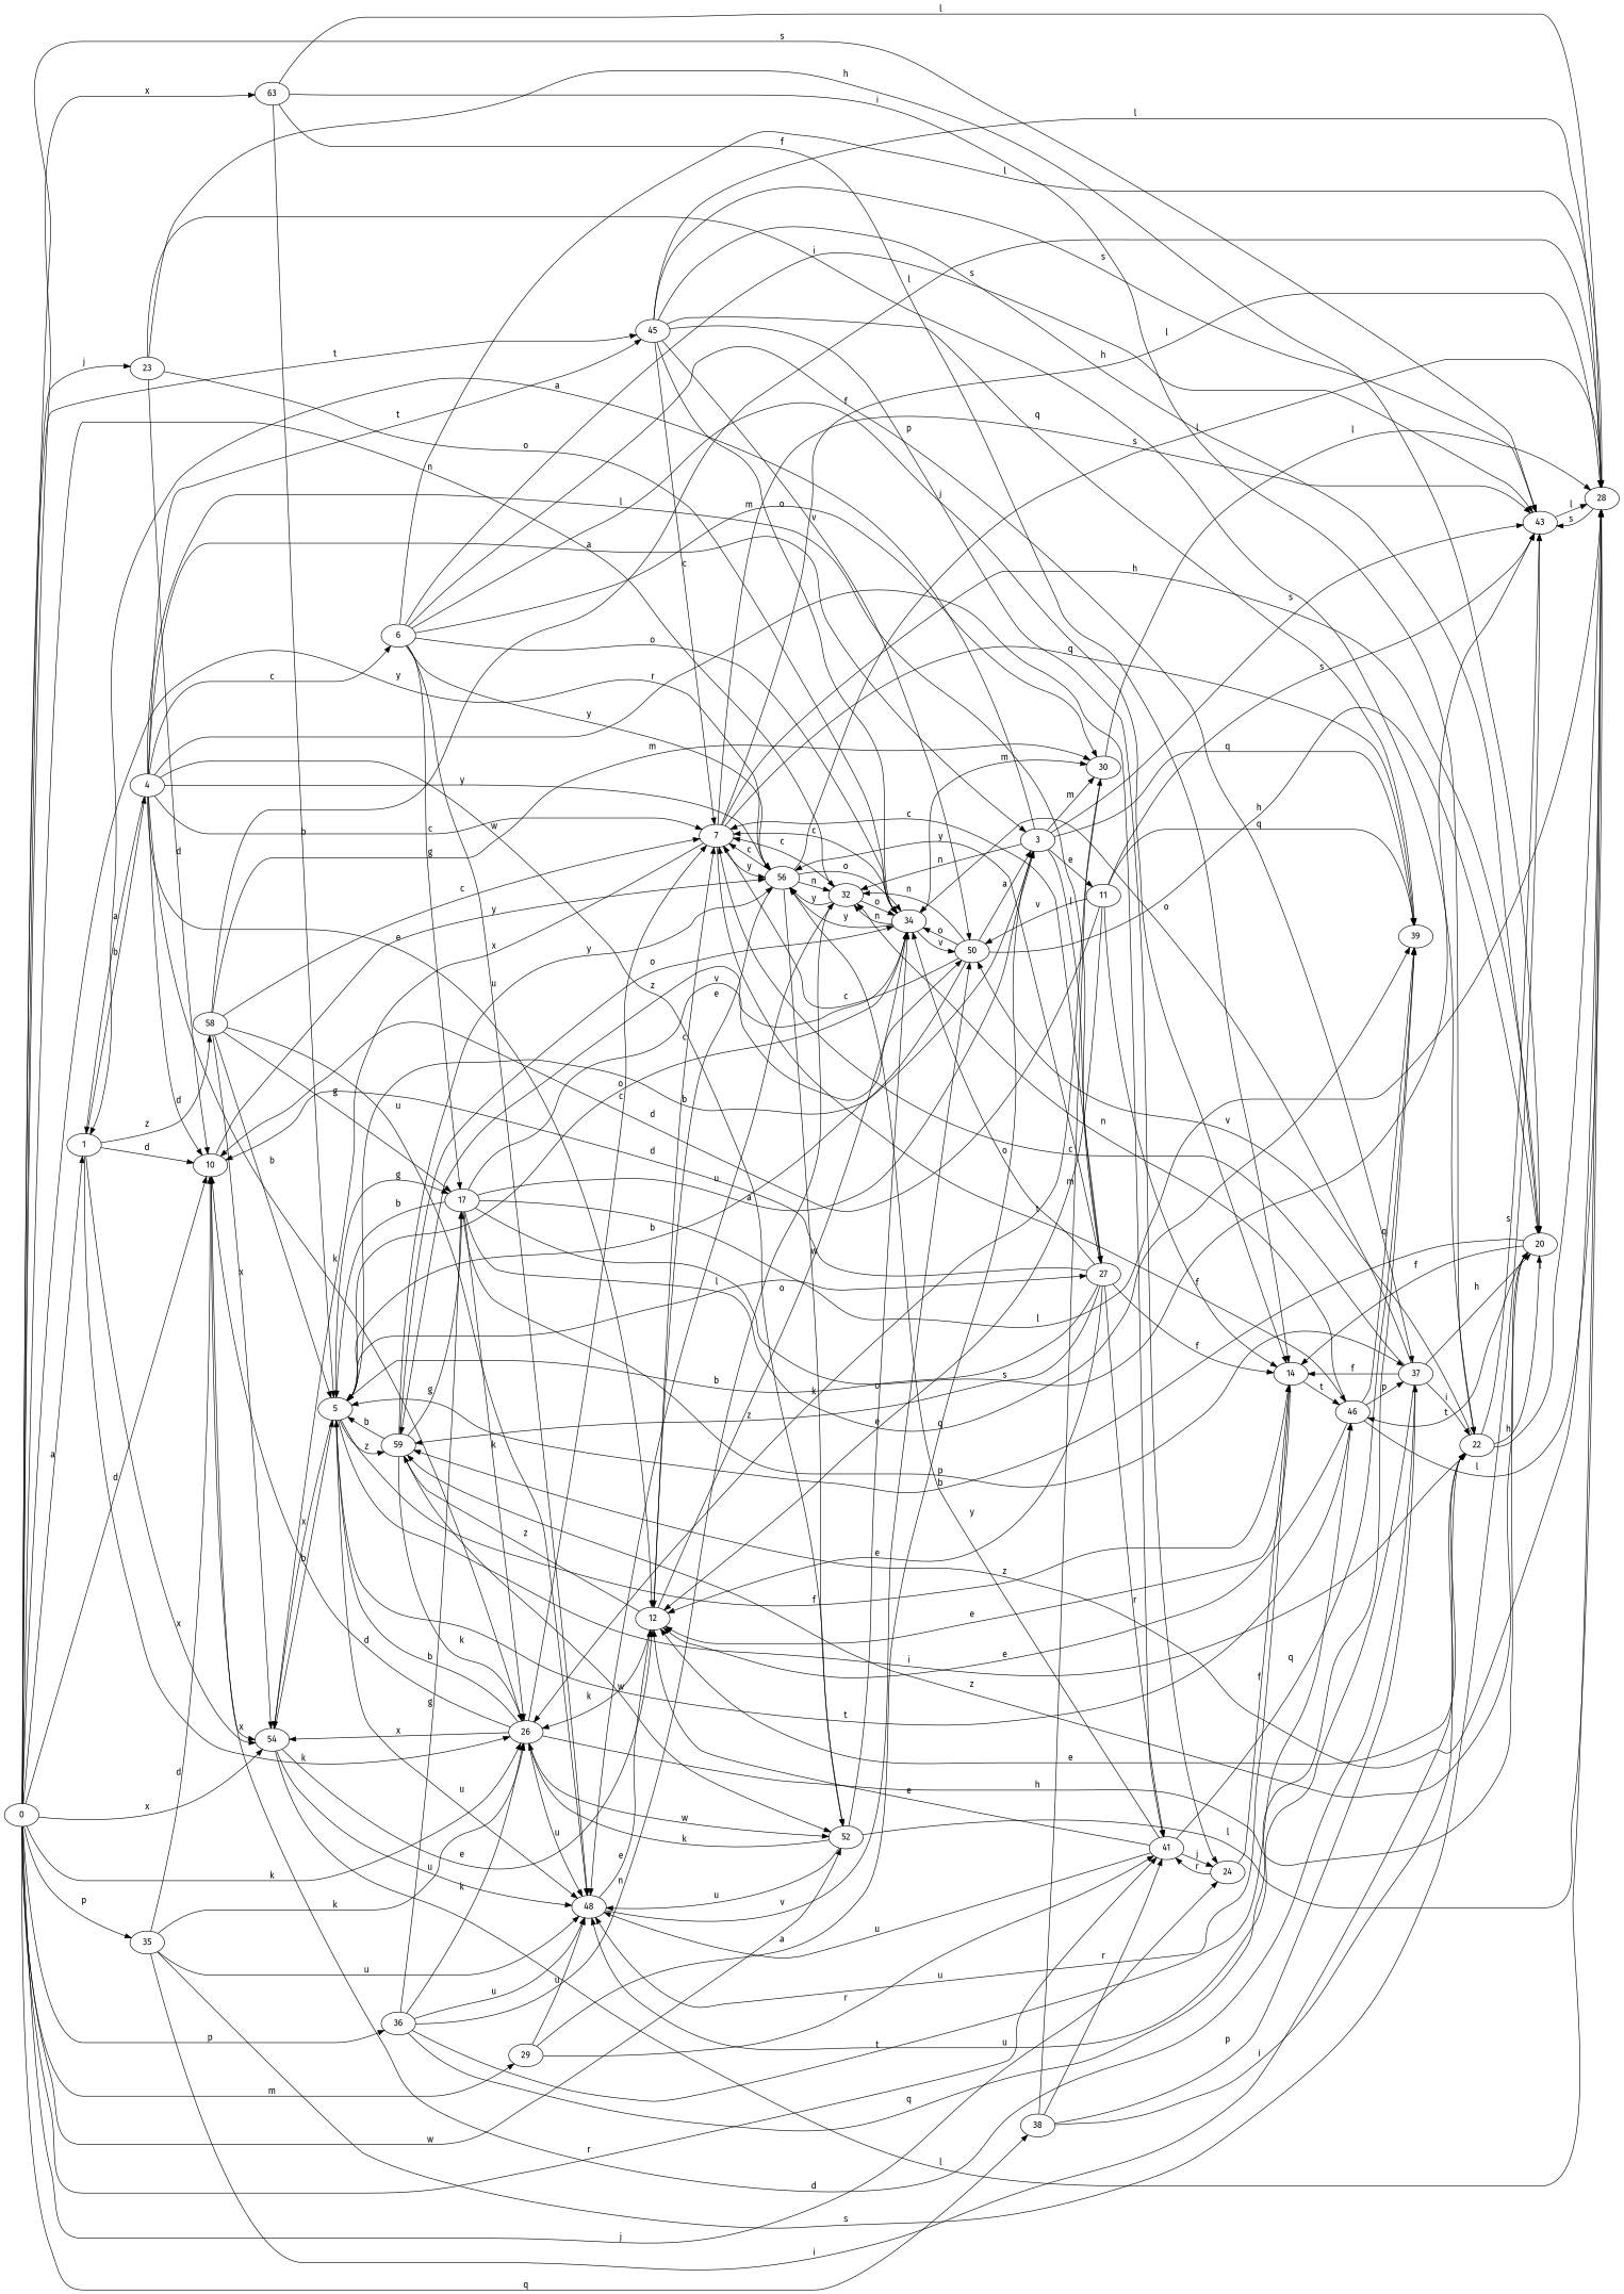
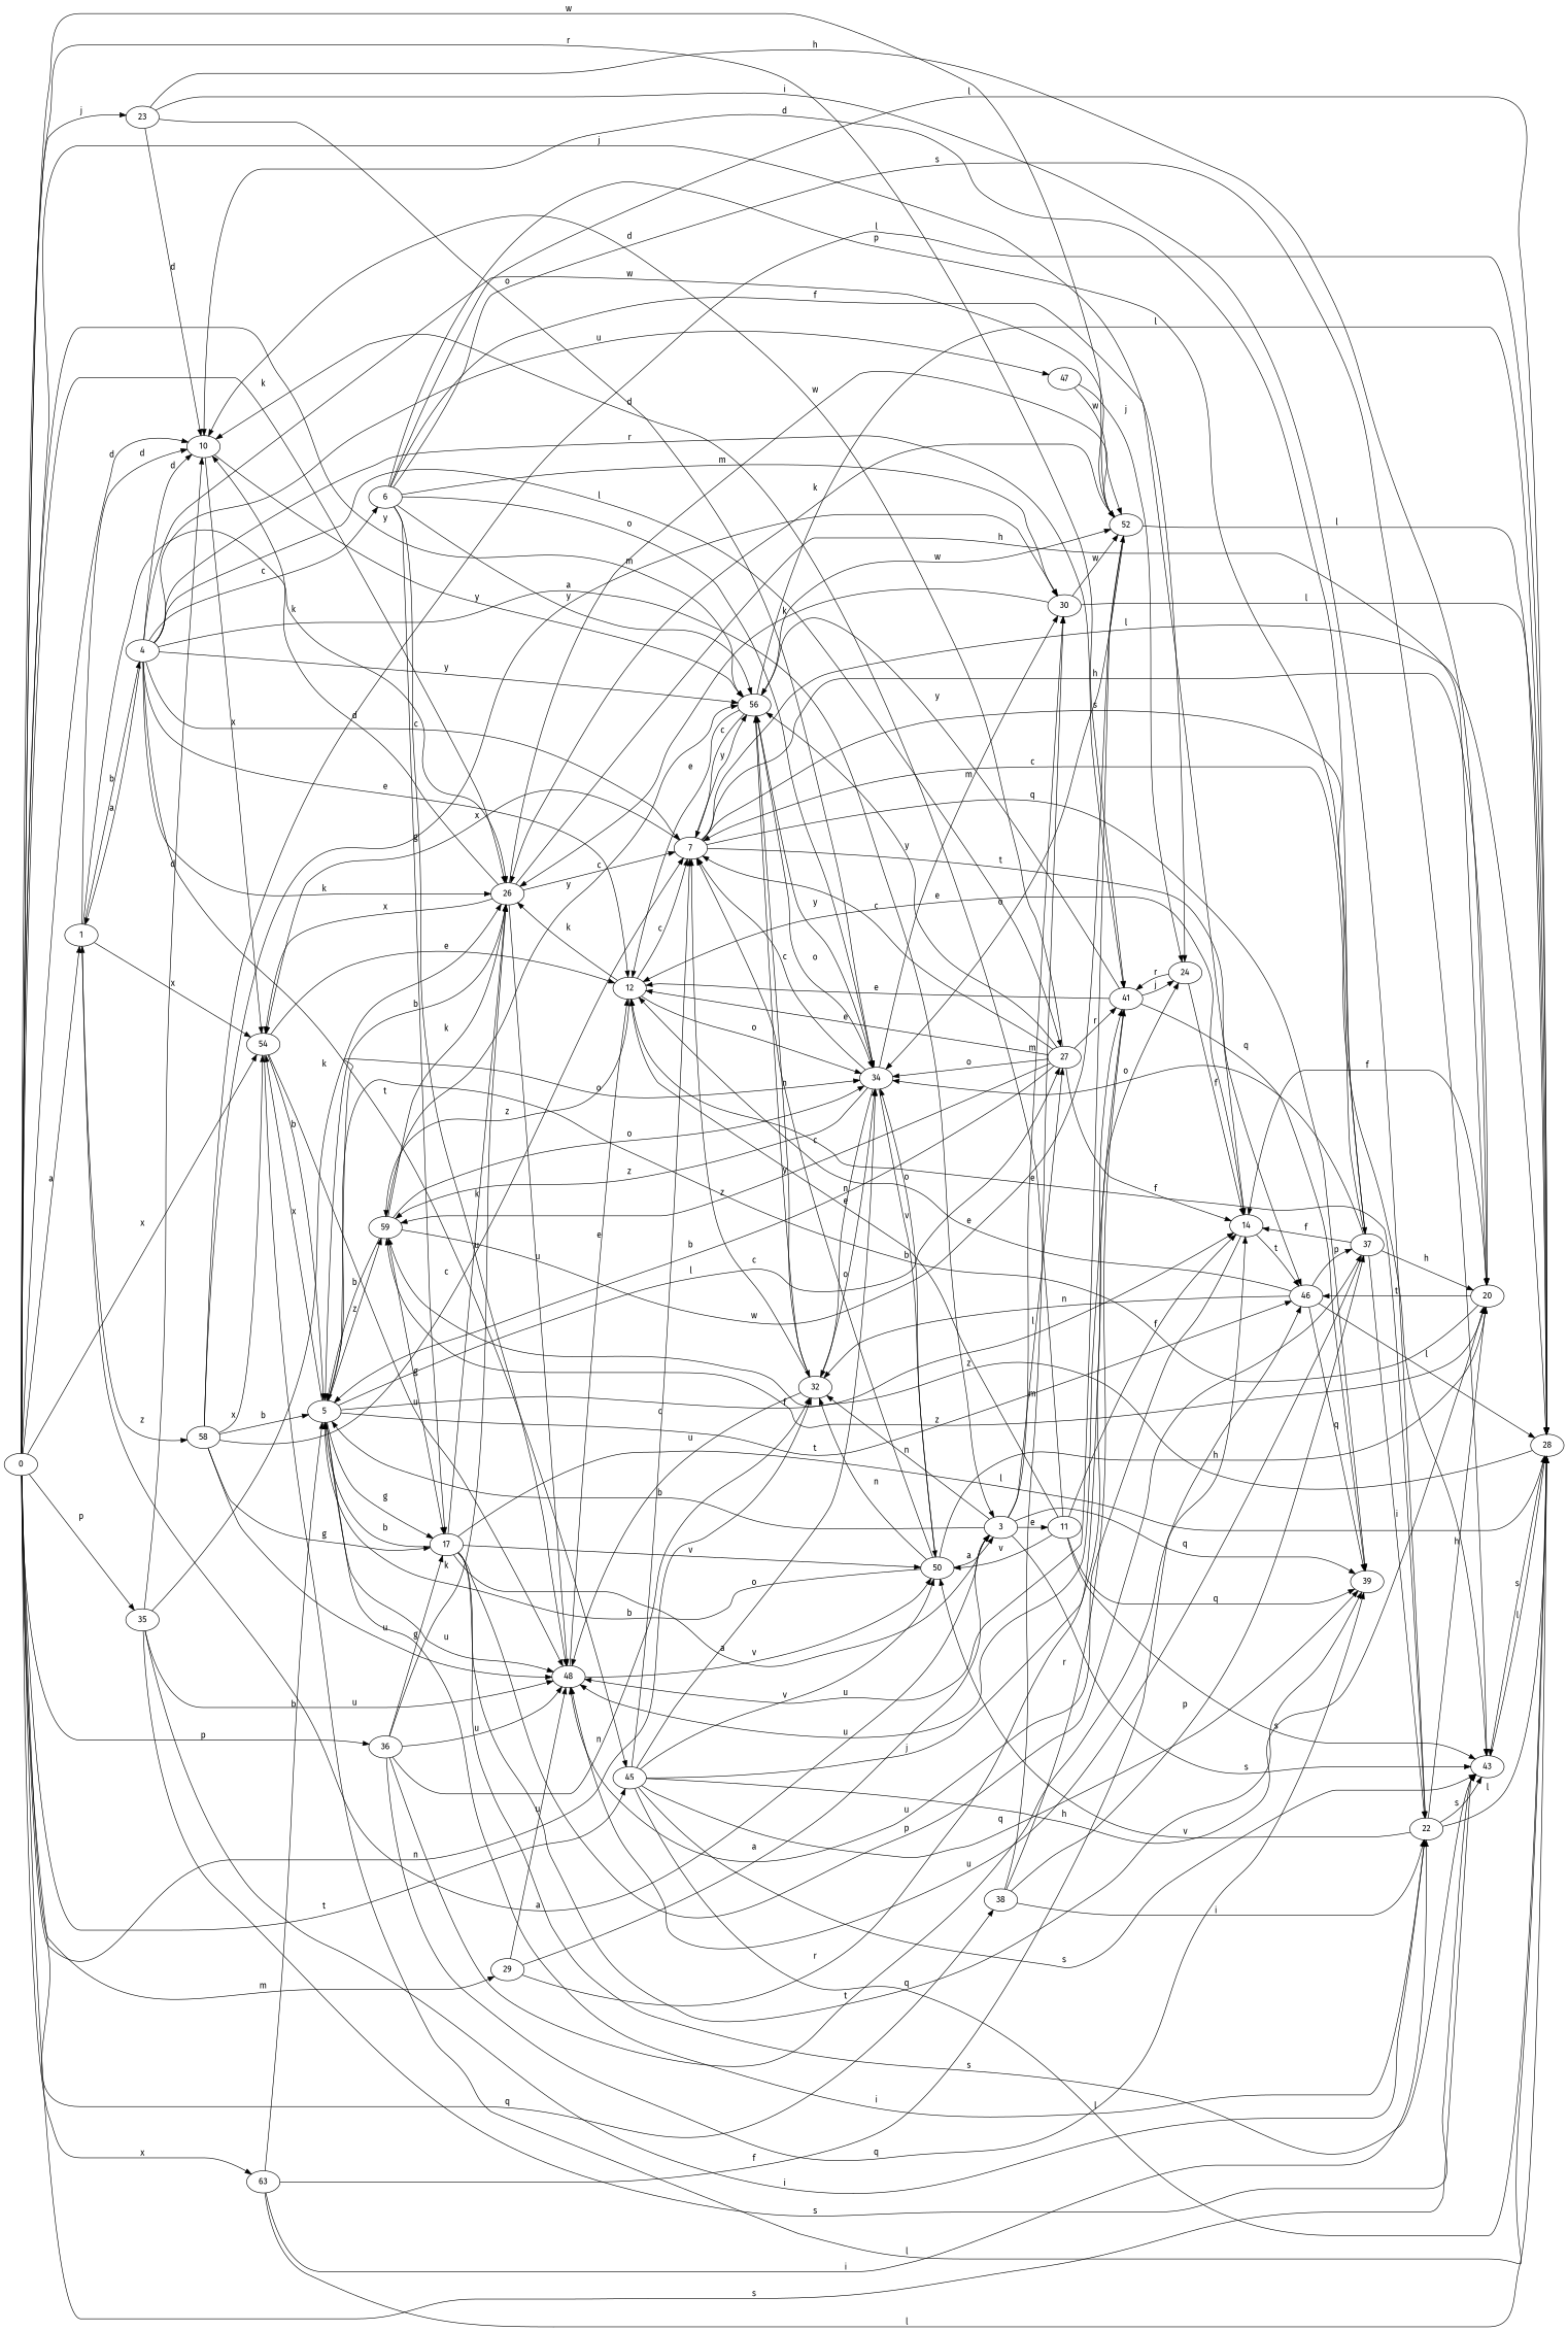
  strict digraph {
    fontname="Fira Sans"
    rankdir=LR
    node [fontname="Fira Sans"]
    edge [fontname="Fira Sans"]
    0
    1
    10
    23
    24
    26
    29
    32
    35
    36
    38
    41
    43
    45
    52
    n16 [label=63]
    54
    56
    4
    58
    22
    34
    20
    14
    5
    7
    48
    3
    39
    17
    46
    30
    37
    12
    28
    50
    6
    27
+   47
    11
    59
    0 -> 1 [label=a]
    0 -> 10 [label=d]
    0 -> 23 [label=j]
    0 -> 24 [label=j]
    0 -> 26 [label=k]
    0 -> 29 [label=m]
    0 -> 32 [label=n]
    0 -> 35 [label=p]
    0 -> 36 [label=p]
    0 -> 38 [label=q]
    0 -> 41 [label=r]
    0 -> 43 [label=s]
    0 -> 45 [label=t]
    0 -> 52 [label=w]
    0 -> n16 [label=x]
    0 -> 54 [label=x]
    0 -> 56 [label=y]
    1 -> 10 [label=d]
    1 -> 26 [label=k]
    1 -> 54 [label=x]
    1 -> 4 [label=b]
    1 -> 58 [label=z]
    10 -> 54 [label=x]
    10 -> 56 [label=y]
    23 -> 10 [label=d]
    23 -> 22 [label=i]
    23 -> 34 [label=o]
    23 -> 20 [label=h]
    24 -> 41 [label=r]
    24 -> 14 [label=f]
    26 -> 10 [label=d]
    26 -> 52 [label=w]
    26 -> 54 [label=x]
    26 -> 20 [label=h]
    26 -> 5 [label=b]
    26 -> 7 [label=c]
    26 -> 48 [label=u]
    29 -> 41 [label=r]
    29 -> 48 [label=u]
    29 -> 3 [label=a]
    32 -> 56 [label=y]
    32 -> 34 [label=o]
    32 -> 7 [label=c]
    32 -> 48 [label=u]
    35 -> 10 [label=d]
    35 -> 26 [label=k]
    35 -> 43 [label=s]
    35 -> 22 [label=i]
    35 -> 48 [label=u]
    36 -> 26 [label=k]
    36 -> 32 [label=n]
    36 -> 48 [label=u]
    36 -> 39 [label=q]
    36 -> 17 [label=g]
    36 -> 46 [label=t]
    38 -> 41 [label=r]
    38 -> 22 [label=i]
    38 -> 30 [label=m]
    38 -> 37 [label=p]
    41 -> 24 [label=j]
    41 -> 56 [label=y]
    41 -> 48 [label=u]
    41 -> 39 [label=q]
    41 -> 12 [label=e]
    43 -> 28 [label=l]
    45 -> 24 [label=j]
    45 -> 43 [label=s]
    45 -> 34 [label=o]
    45 -> 20 [label=h]
    45 -> 7 [label=c]
    45 -> 39 [label=q]
    45 -> 28 [label=l]
    45 -> 50 [label=v]
    52 -> 26 [label=k]
    52 -> 34 [label=o]
    52 -> 48 [label=u]
    52 -> 28 [label=l]
    n16 -> 22 [label=i]
    n16 -> 14 [label=f]
    n16 -> 5 [label=b]
    n16 -> 28 [label=l]
    54 -> 5 [label=b]
    54 -> 48 [label=u]
    54 -> 12 [label=e]
    54 -> 28 [label=l]
    56 -> 32 [label=n]
    56 -> 52 [label=w]
    56 -> 34 [label=o]
    56 -> 7 [label=c]
    56 -> 12 [label=e]
    56 -> 28 [label=l]
    4 -> 1 [label=a]
    4 -> 10 [label=d]
    4 -> 26 [label=k]
    4 -> 41 [label=r]
    4 -> 45 [label=t]
    4 -> 52 [label=w]
    4 -> 56 [label=y]
    4 -> 7 [label=c]
    4 -> 3 [label=a]
    4 -> 12 [label=e]
    4 -> 6 [label=c]
    4 -> 27 [label=l]
+   4 -> 47 [label=u]
    58 -> 54 [label=x]
    58 -> 5 [label=b]
    58 -> 7 [label=c]
    58 -> 48 [label=u]
    58 -> 17 [label=g]
    58 -> 30 [label=m]
    58 -> 28 [label=l]
    22 -> 43 [label=s]
    22 -> 20 [label=h]
    22 -> 12 [label=e]
    22 -> 28 [label=l]
    22 -> 50 [label=v]
    34 -> 32 [label=n]
    34 -> 56 [label=y]
    34 -> 7 [label=c]
    34 -> 30 [label=m]
    34 -> 50 [label=v]
    34 -> 59 [label=z]
    20 -> 14 [label=f]
    20 -> 5 [label=b]
    20 -> 46 [label=t]
    20 -> 59 [label=z]
    14 -> 48 [label=u]
    14 -> 46 [label=t]
    14 -> 12 [label=e]
    5 -> 54 [label=x]
    5 -> 22 [label=i]
    5 -> 34 [label=o]
    5 -> 14 [label=f]
    5 -> 48 [label=u]
    5 -> 17 [label=g]
    5 -> 46 [label=t]
    5 -> 27 [label=l]
    5 -> 59 [label=z]
    7 -> 43 [label=s]
    7 -> 54 [label=x]
    7 -> 56 [label=y]
    7 -> 20 [label=h]
    7 -> 39 [label=q]
    7 -> 46 [label=t]
    7 -> 28 [label=l]
    48 -> 12 [label=e]
    48 -> 50 [label=v]
    3 -> 1 [label=a]
    3 -> 32 [label=n]
    3 -> 43 [label=s]
    3 -> 5 [label=b]
    3 -> 39 [label=q]
    3 -> 30 [label=m]
    3 -> 27 [label=l]
    3 -> 11 [label=e]
    17 -> 26 [label=k]
    17 -> 43 [label=s]
    17 -> 5 [label=b]
    17 -> 3 [label=a]
    17 -> 39 [label=q]
    17 -> 37 [label=p]
    17 -> 28 [label=l]
    17 -> 50 [label=v]
    46 -> 32 [label=n]
    46 -> 39 [label=q]
    46 -> 37 [label=p]
    46 -> 12 [label=e]
    46 -> 28 [label=l]
    30 -> 26 [label=k]
+   30 -> 52 [label=w]
    30 -> 28 [label=l]
    37 -> 10 [label=d]
    37 -> 22 [label=i]
    37 -> 34 [label=o]
    37 -> 20 [label=h]
    37 -> 14 [label=f]
    37 -> 7 [label=c]
    37 -> 48 [label=u]
    12 -> 26 [label=k]
    12 -> 34 [label=o]
    12 -> 7 [label=c]
    12 -> 59 [label=z]
    28 -> 43 [label=s]
    28 -> 59 [label=z]
    50 -> 32 [label=n]
    50 -> 34 [label=o]
    50 -> 20 [label=h]
    50 -> 5 [label=b]
    50 -> 7 [label=c]
    50 -> 3 [label=a]
    6 -> 43 [label=s]
    6 -> 56 [label=y]
    6 -> 34 [label=o]
    6 -> 14 [label=f]
    6 -> 48 [label=u]
    6 -> 17 [label=g]
    6 -> 30 [label=m]
    6 -> 37 [label=p]
    6 -> 28 [label=l]
    27 -> 10 [label=d]
    27 -> 41 [label=r]
    27 -> 56 [label=y]
    27 -> 34 [label=o]
    27 -> 14 [label=f]
    27 -> 5 [label=b]
    27 -> 7 [label=c]
    27 -> 12 [label=e]
    27 -> 59 [label=z]
+   47 -> 24 [label=j]
+   47 -> 52 [label=w]
    11 -> 10 [label=d]
    11 -> 43 [label=s]
    11 -> 14 [label=f]
    11 -> 39 [label=q]
    11 -> 12 [label=e]
    11 -> 50 [label=v]
    59 -> 26 [label=k]
    59 -> 52 [label=w]
    59 -> 56 [label=y]
    59 -> 34 [label=o]
    59 -> 5 [label=b]
    59 -> 17 [label=g]
  }
